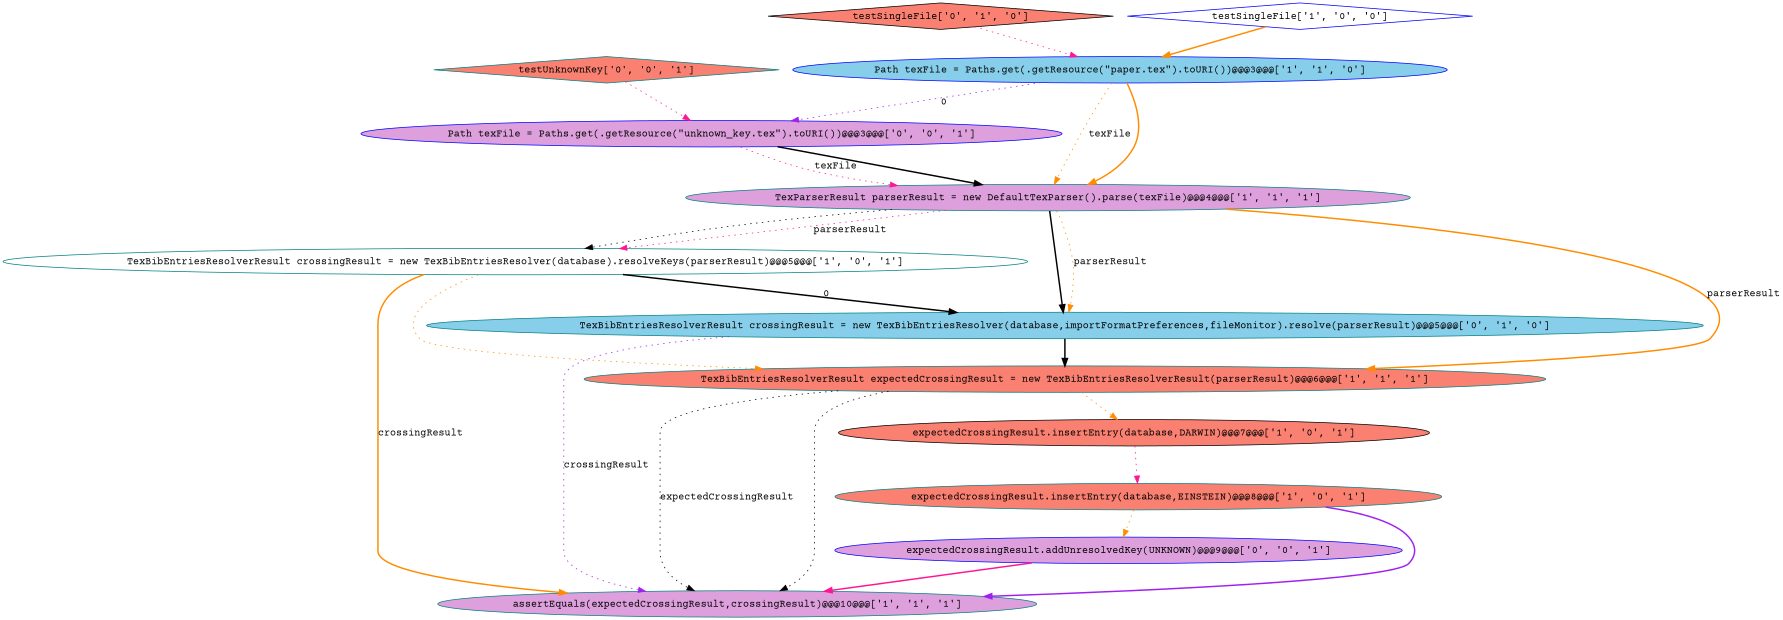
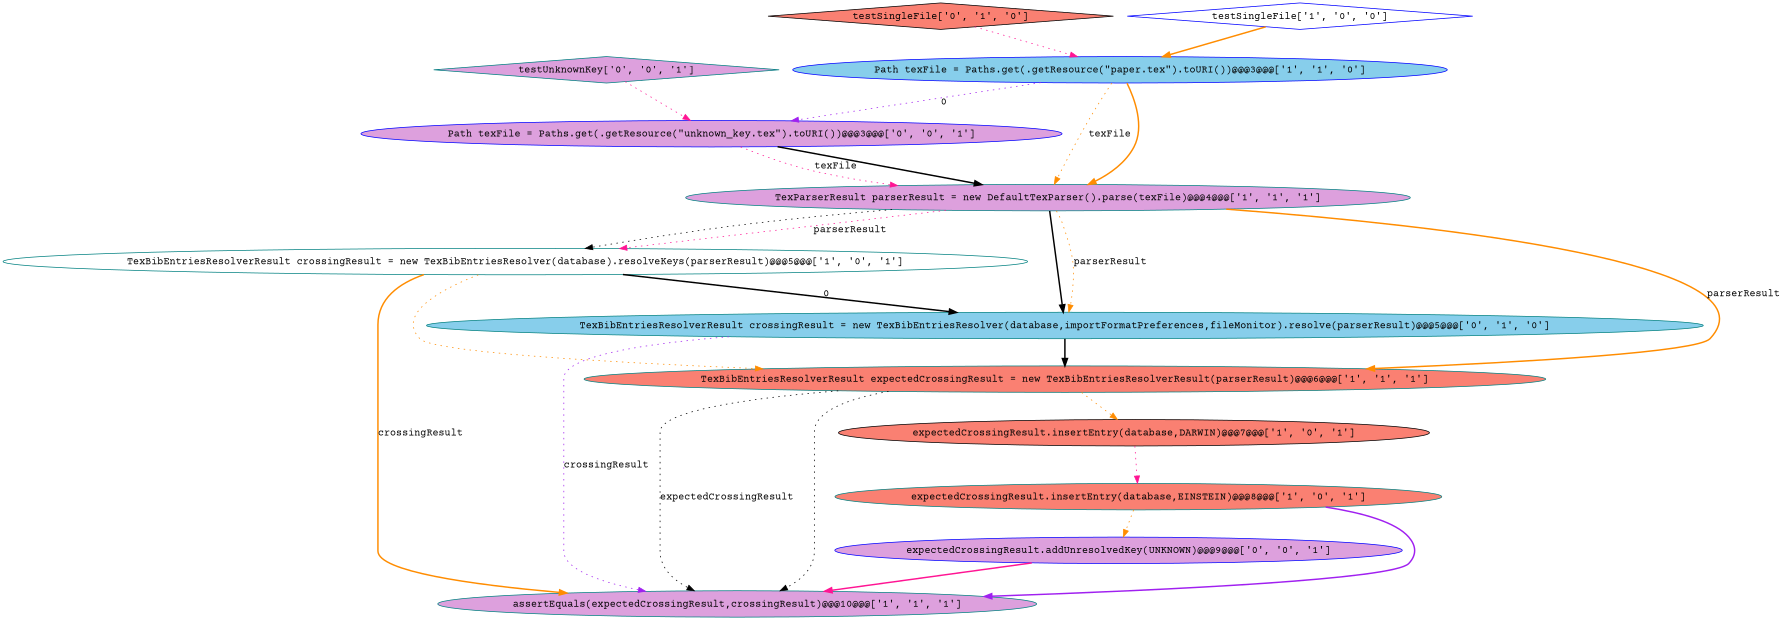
  digraph {
    fontname="Courier Prime"
    node [fillcolor=plum shape=ellipse style=filled color=teal fontname="Courier Prime"]
    edge [style=dotted color=darkorange fontname="Courier Prime"]
-   n1 [fillcolor=salmon label="testUnknownKey['0', '0', '1']" shape=diamond]
+   n1 [label="testUnknownKey['0', '0', '1']" shape=diamond]
    n2 [label="Path texFile = Paths.get(.getResource(\"unknown_key.tex\").toURI())@@@3@@@['0', '0', '1']" color=blue]
    n3 [label="expectedCrossingResult.addUnresolvedKey(UNKNOWN)@@@9@@@['0', '0', '1']" color=blue]
    n4 [label="assertEquals(expectedCrossingResult,crossingResult)@@@10@@@['1', '1', '1']"]
    n5 [fillcolor=salmon label="expectedCrossingResult.insertEntry(database,EINSTEIN)@@@8@@@['1', '0', '1']"]
    n6 [label="TexParserResult parserResult = new DefaultTexParser().parse(texFile)@@@4@@@['1', '1', '1']"]
    n7 [fillcolor=salmon label="TexBibEntriesResolverResult expectedCrossingResult = new TexBibEntriesResolverResult(parserResult)@@@6@@@['1', '1', '1']"]
    n8 [fillcolor=salmon label="expectedCrossingResult.insertEntry(database,DARWIN)@@@7@@@['1', '0', '1']" color=black]
    n9 [fillcolor=salmon label="testSingleFile['0', '1', '0']" shape=diamond color=black]
    n10 [fillcolor=skyblue label="Path texFile = Paths.get(.getResource(\"paper.tex\").toURI())@@@3@@@['1', '1', '0']" color=blue]
    n11 [fillcolor=skyblue label="TexBibEntriesResolverResult crossingResult = new TexBibEntriesResolver(database,importFormatPreferences,fileMonitor).resolve(parserResult)@@@5@@@['0', '1', '0']"]
    n12 [fillcolor=white label="TexBibEntriesResolverResult crossingResult = new TexBibEntriesResolver(database).resolveKeys(parserResult)@@@5@@@['1', '0', '1']"]
    n13 [fillcolor=white label="testSingleFile['1', '0', '0']" shape=diamond color=blue]
    n1 -> n2 [color=deeppink]
    n2 -> n6 [style=bold color=black]
    n2 -> n6 [label=texFile color=deeppink]
    n3 -> n4 [style=bold color=deeppink]
    n5 -> n3
    n5 -> n4 [style=bold color=purple]
    n6 -> n7 [label=parserResult style=bold]
    n6 -> n11 [style=bold color=black]
    n6 -> n11 [label=parserResult]
    n6 -> n12 [label=parserResult color=deeppink]
    n6 -> n12 [color=black]
    n7 -> n4 [label=expectedCrossingResult color=black]
    n7 -> n4 [color=black]
    n7 -> n8
    n8 -> n5 [color=deeppink]
    n9 -> n10 [color=deeppink]
    n10 -> n2 [label=0 color=purple]
    n10 -> n6 [style=bold]
    n10 -> n6 [label=texFile]
    n11 -> n4 [label=crossingResult color=purple]
    n11 -> n7 [style=bold color=black]
    n12 -> n4 [label=crossingResult style=bold]
    n12 -> n7
    n12 -> n11 [label=0 style=bold color=black]
    n13 -> n10 [style=bold]
  }
